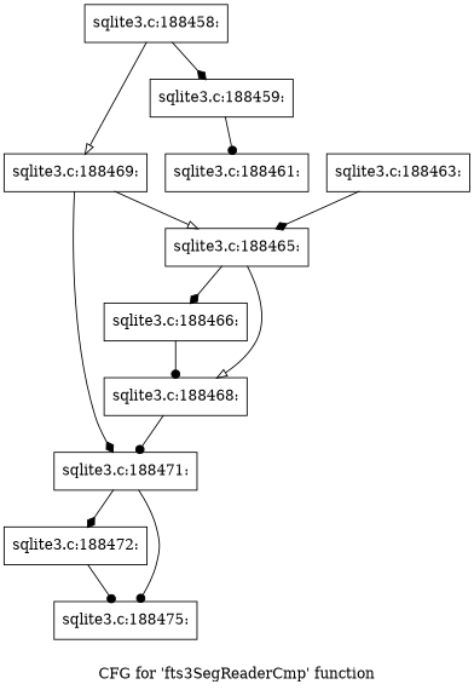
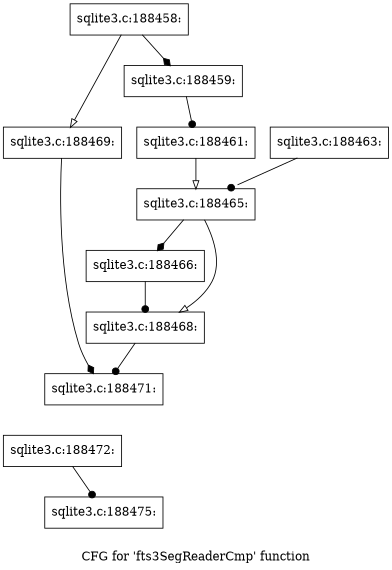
  digraph {
    label="CFG for 'fts3SegReaderCmp' function"
    node [shape=record]
    edge [arrowhead=diamond]
    n1 [label="{sqlite3.c:188458:}"]
    n2 [label="{sqlite3.c:188469:}"]
    n3 [label="{sqlite3.c:188459:}"]
    n4 [label="{sqlite3.c:188471:}"]
    n5 [label="{sqlite3.c:188461:}"]
    n6 [label="{sqlite3.c:188472:}"]
    n7 [label="{sqlite3.c:188475:}"]
    n8 [label="{sqlite3.c:188465:}"]
    n9 [label="{sqlite3.c:188463:}"]
    n10 [label="{sqlite3.c:188466:}"]
    n11 [label="{sqlite3.c:188468:}"]
    n1 -> n2 [arrowhead=onormal]
    n1 -> n3
    n2 -> n4
    n3 -> n5 [arrowhead=dot]
-   n4 -> n6
-   n4 -> n7 [arrowhead=dot]
-   n2 -> n8 [arrowhead=onormal]
+   n5 -> n8 [arrowhead=onormal]
    n6 -> n7 [arrowhead=dot]
    n8 -> n10
    n8 -> n11 [arrowhead=onormal]
-   n9 -> n8
+   n9 -> n8 [arrowhead=dot]
    n10 -> n11 [arrowhead=dot]
    n11 -> n4 [arrowhead=dot]
  }
